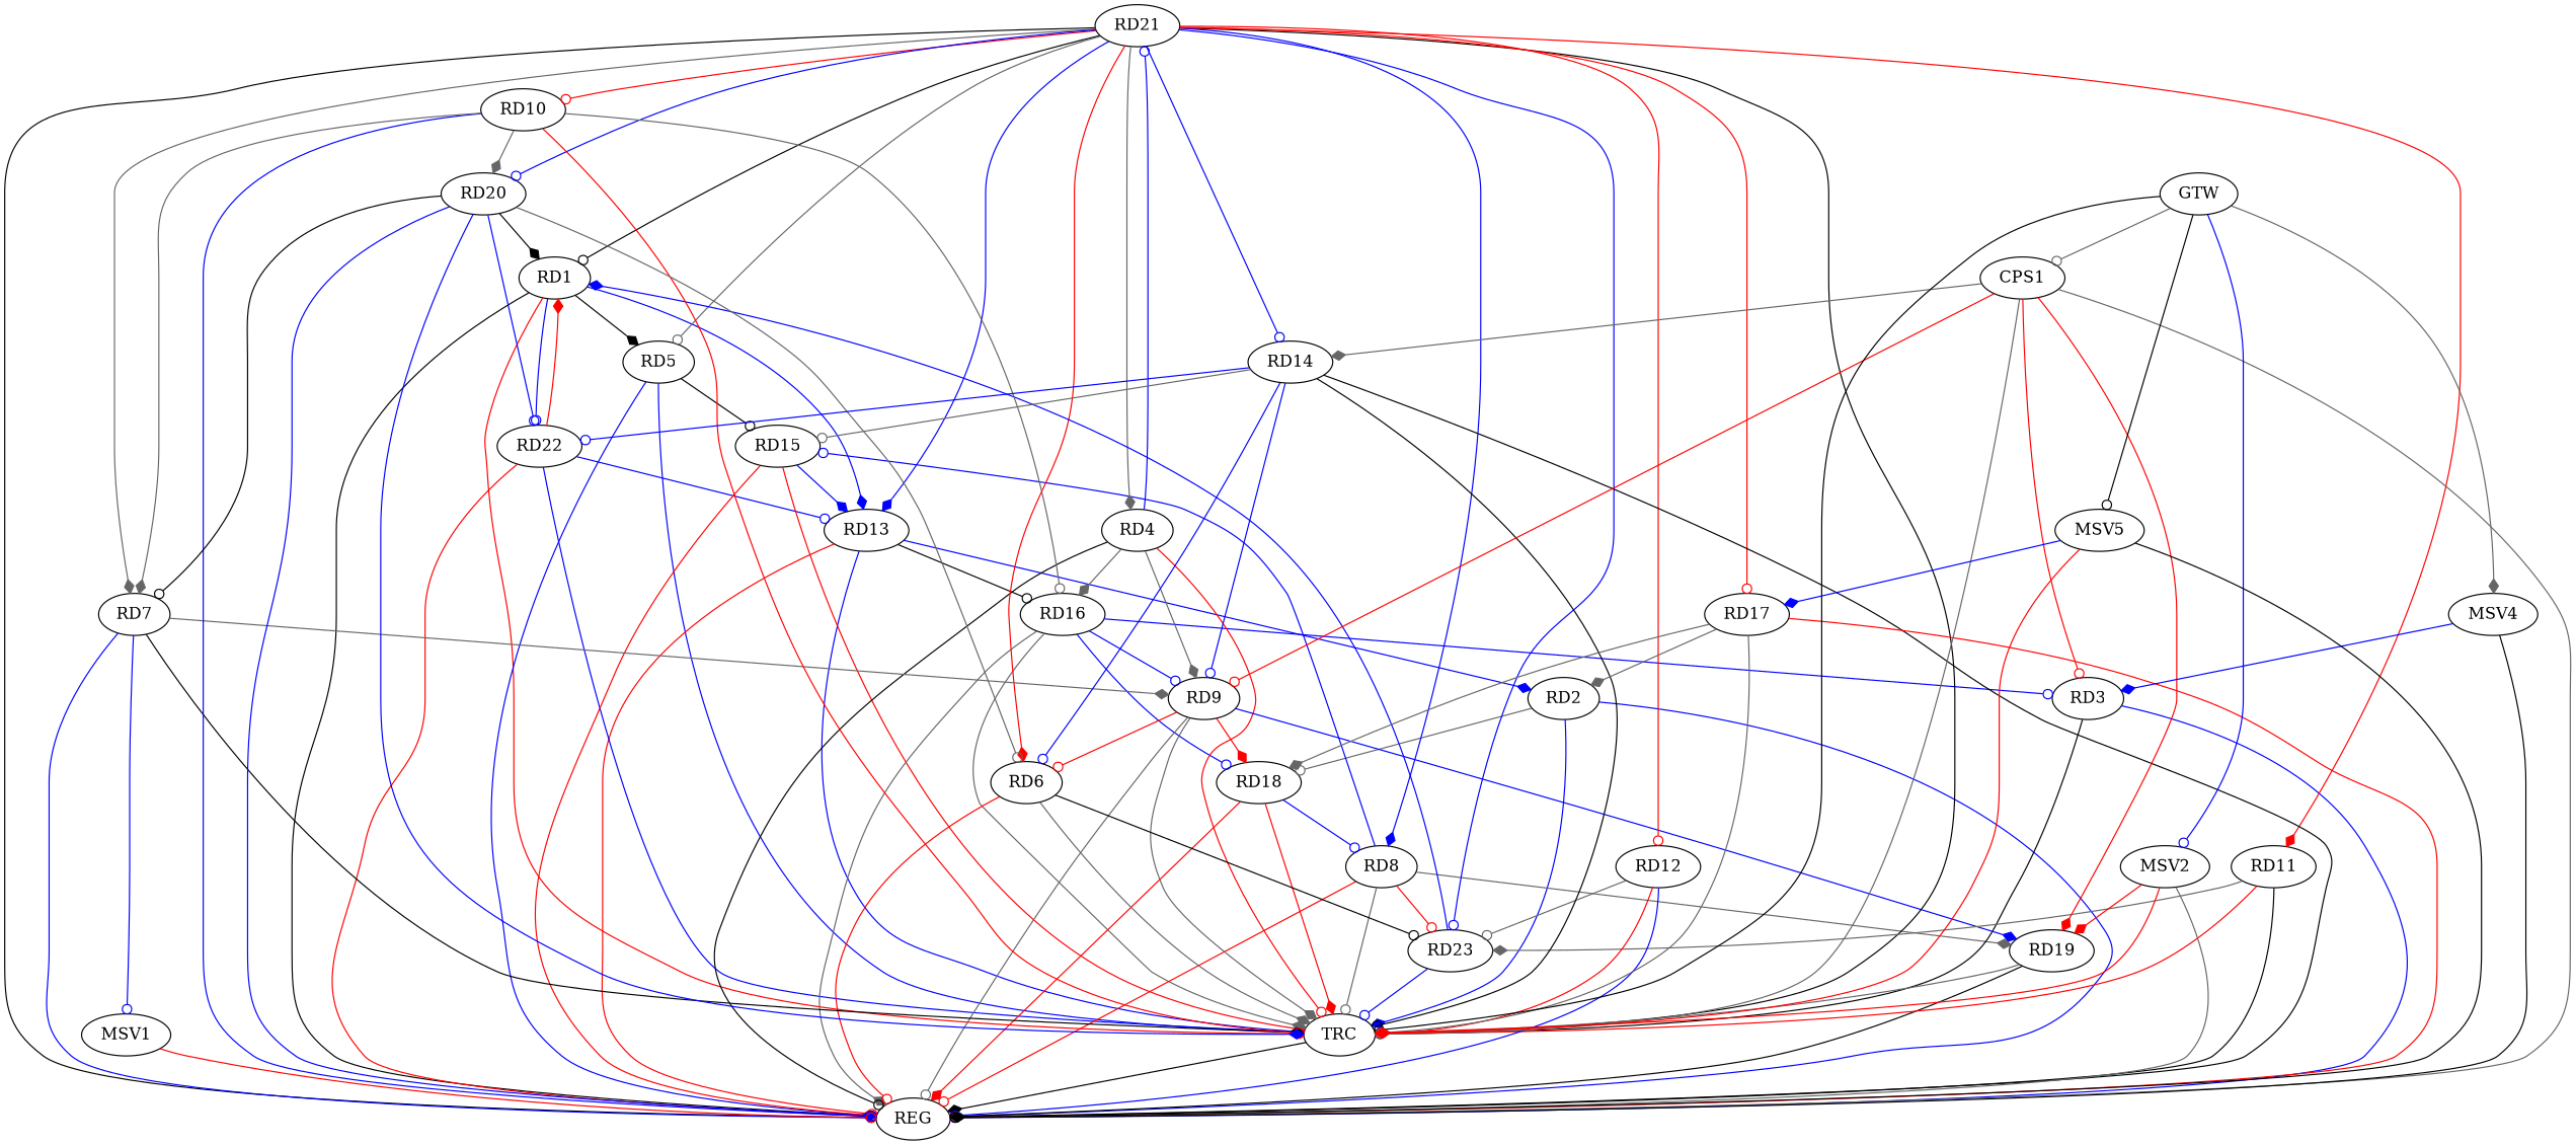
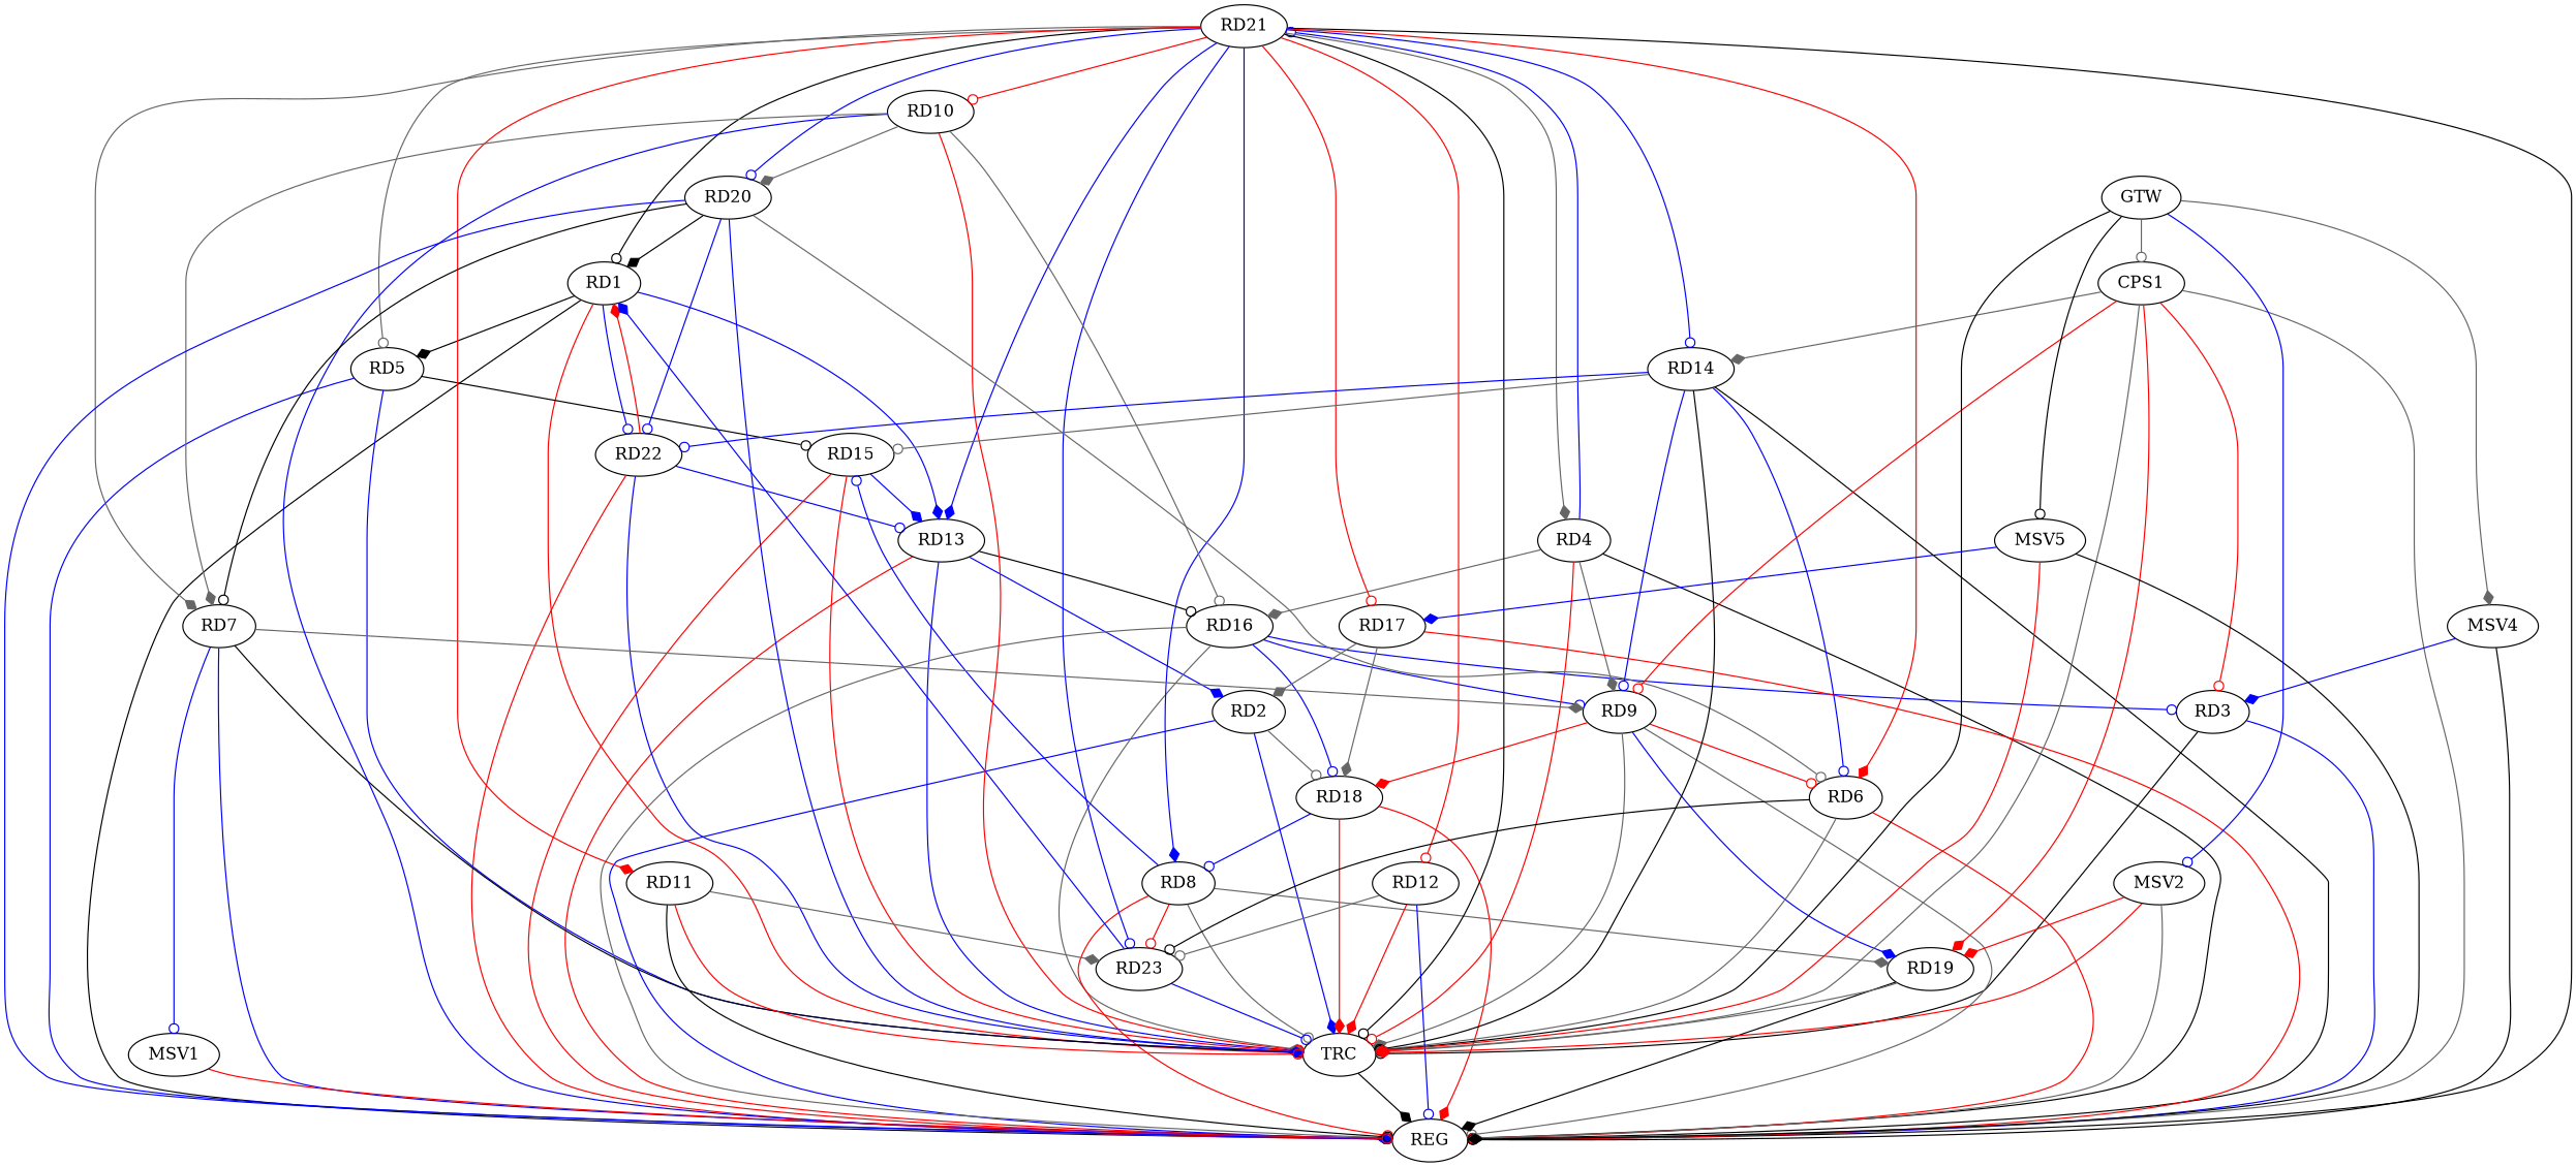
  strict digraph {
    edge [arrowhead=odot color=blue]
    n1 [label=RD1]
    n2 [label=RD5]
    n3 [label=RD13]
    n4 [label=RD22]
    n5 [label=REG]
    n6 [label=TRC]
    n7 [label=RD15]
    n8 [label=RD2]
    n9 [label=RD16]
    n10 [label=RD18]
    n11 [label=RD8]
    n12 [label=RD3]
    n13 [label=RD4]
    n14 [label=RD9]
    n15 [label=RD21]
    n16 [label=RD6]
    n17 [label=RD19]
    n18 [label=RD23]
    n19 [label=RD7]
    n20 [label=RD10]
    n21 [label=RD20]
    n22 [label=RD11]
    n23 [label=RD12]
    n24 [label=RD14]
    n25 [label=RD17]
    n26 [label=MSV1]
    n27 [label=CPS1]
    n28 [label=GTW]
    n29 [label=MSV2]
    n30 [label=MSV4]
    n31 [label=MSV5]
    n1 -> n2 [arrowhead=diamond color=black]
    n1 -> n3 [arrowhead=diamond]
    n1 -> n4
    n1 -> n5 [color=black]
    n1 -> n6 [color=red]
    n2 -> n5 [arrowhead=diamond]
    n2 -> n6
    n2 -> n7 [color=black]
    n3 -> n5 [color=red]
    n3 -> n6
    n3 -> n8 [arrowhead=diamond]
    n3 -> n9 [color=black]
    n4 -> n1 [arrowhead=diamond color=red]
    n4 -> n3
    n4 -> n5 [color=red]
    n4 -> n6
    n6 -> n5 [arrowhead=diamond color=black]
    n7 -> n3 [arrowhead=diamond]
    n7 -> n5 [arrowhead=diamond color=red]
    n7 -> n6 [color=red]
    n8 -> n5 [arrowhead=diamond]
    n8 -> n6 [arrowhead=diamond]
    n8 -> n10 [color=gray40]
    n9 -> n5 [arrowhead=diamond color=gray40]
    n9 -> n6 [arrowhead=diamond color=gray40]
    n9 -> n10
    n9 -> n12
    n9 -> n14
    n10 -> n5 [arrowhead=diamond color=red]
    n10 -> n6 [arrowhead=diamond color=red]
    n10 -> n11
    n11 -> n5 [color=red]
    n11 -> n6 [color=gray40]
    n11 -> n7
    n11 -> n17 [arrowhead=diamond color=gray40]
    n11 -> n18 [color=red]
    n12 -> n5
    n12 -> n6 [color=black]
    n13 -> n5 [color=black]
    n13 -> n6 [color=red]
    n13 -> n9 [arrowhead=diamond color=gray40]
    n13 -> n14 [arrowhead=diamond color=gray40]
    n13 -> n15
    n14 -> n5 [color=gray40]
    n14 -> n6 [arrowhead=diamond color=gray40]
    n14 -> n10 [arrowhead=diamond color=red]
    n14 -> n16 [color=red]
    n14 -> n17 [arrowhead=diamond]
    n15 -> n1 [color=black]
    n15 -> n2 [color=gray40]
    n15 -> n3 [arrowhead=diamond]
    n15 -> n5 [color=black]
    n15 -> n6 [color=black]
    n15 -> n11 [arrowhead=diamond]
    n15 -> n13 [arrowhead=diamond color=gray40]
    n15 -> n16 [arrowhead=diamond color=red]
    n15 -> n18
    n15 -> n19 [arrowhead=diamond color=gray40]
    n15 -> n20 [color=red]
    n15 -> n21
    n15 -> n22 [arrowhead=diamond color=red]
    n15 -> n23 [color=red]
    n15 -> n24
    n15 -> n25 [color=red]
    n16 -> n5 [color=red]
    n16 -> n6 [arrowhead=diamond color=gray40]
    n16 -> n18 [color=black]
    n17 -> n5 [arrowhead=diamond color=black]
    n17 -> n6 [color=gray40]
    n18 -> n1 [arrowhead=diamond]
    n18 -> n6
    n19 -> n5
    n19 -> n6 [arrowhead=diamond color=black]
    n19 -> n14 [arrowhead=diamond color=gray40]
    n19 -> n26
    n20 -> n5 [arrowhead=diamond]
    n20 -> n6 [color=red]
    n20 -> n9 [color=gray40]
    n20 -> n19 [arrowhead=diamond color=gray40]
    n20 -> n21 [arrowhead=diamond color=gray40]
    n21 -> n1 [arrowhead=diamond color=black]
    n21 -> n4
    n21 -> n5
    n21 -> n6 [arrowhead=diamond]
    n21 -> n16 [color=gray40]
    n21 -> n19 [color=black]
    n22 -> n5 [color=black]
    n22 -> n6 [color=red]
    n22 -> n18 [arrowhead=diamond color=gray40]
    n23 -> n5
    n23 -> n6 [arrowhead=diamond color=red]
    n23 -> n18 [color=gray40]
    n24 -> n4
    n24 -> n5 [arrowhead=diamond color=black]
    n24 -> n6 [color=black]
    n24 -> n7 [color=gray40]
    n24 -> n14
    n24 -> n16
    n25 -> n5 [color=red]
-   n25 -> n6 [arrowhead=diamond color=gray40]
    n25 -> n8 [arrowhead=diamond color=gray40]
    n25 -> n10 [arrowhead=diamond color=gray40]
    n26 -> n5 [color=red]
    n27 -> n5 [arrowhead=diamond color=gray40]
    n27 -> n6 [color=gray40]
    n27 -> n12 [color=red]
    n27 -> n14 [color=red]
    n27 -> n17 [arrowhead=diamond color=red]
    n27 -> n24 [arrowhead=diamond color=gray40]
    n28 -> n6 [color=black]
    n28 -> n27 [color=gray40]
    n28 -> n29
    n28 -> n30 [arrowhead=diamond color=gray40]
    n28 -> n31 [color=black]
    n29 -> n5 [arrowhead=diamond color=gray40]
    n29 -> n6 [arrowhead=diamond color=red]
    n29 -> n17 [arrowhead=diamond color=red]
    n30 -> n5 [color=black]
    n30 -> n12 [arrowhead=diamond]
    n31 -> n5 [arrowhead=diamond color=black]
    n31 -> n6 [arrowhead=diamond color=red]
    n31 -> n25 [arrowhead=diamond]
  }
